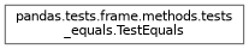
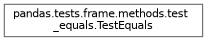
  digraph {
    rankdir=LR
-   n1 [color=grey40 fillcolor=white fontname=Helvetica fontsize=10 height=0.2 label="pandas.tests.frame.methods.tests\l_equals.TestEquals" shape=box style=filled width=0.4]
+   n1 [color=grey40 fillcolor=white fontname=Helvetica fontsize=10 height=0.2 label="pandas.tests.frame.methods.test\l_equals.TestEquals" shape=box style=filled width=0.4]
  }
